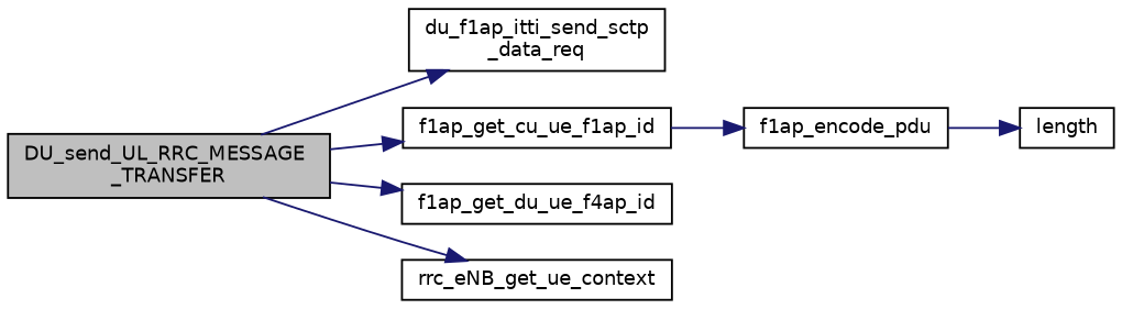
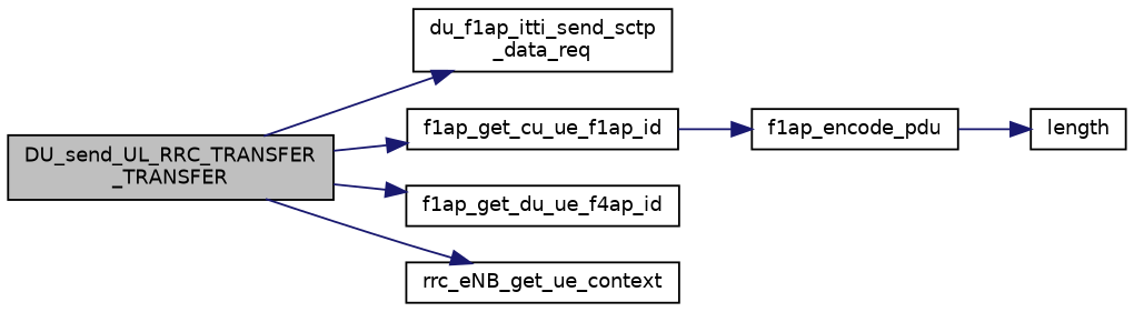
  digraph {
    rankdir=LR
    node [color=black fillcolor=white fontname=Helvetica fontsize=10 shape=record style=filled]
    edge [color=midnightblue fontname=Helvetica fontsize=10 labelfontname=Helvetica labelfontsize=10 style=solid]
-   n1 [fillcolor=grey75 fontcolor=black height=0.2 label="DU_send_UL_RRC_MESSAGE\l_TRANSFER" width=0.4]
+   n1 [fillcolor=grey75 fontcolor=black height=0.2 label="DU_send_UL_RRC_TRANSFER\l_TRANSFER" width=0.4]
    n2 [height=0.2 label="du_f1ap_itti_send_sctp\l_data_req" width=0.4]
    n3 [height=0.2 label=f1ap_get_cu_ue_f1ap_id width=0.4]
    n4 [height=0.2 label=f1ap_get_du_ue_f4ap_id width=0.4]
    n5 [height=0.2 label=rrc_eNB_get_ue_context width=0.4]
    n6 [height=0.2 label=f1ap_encode_pdu width=0.4]
    n7 [height=0.2 label=length width=0.4]
    n1 -> n2
    n1 -> n3
    n1 -> n4
    n1 -> n5
    n3 -> n6
    n6 -> n7
  }
